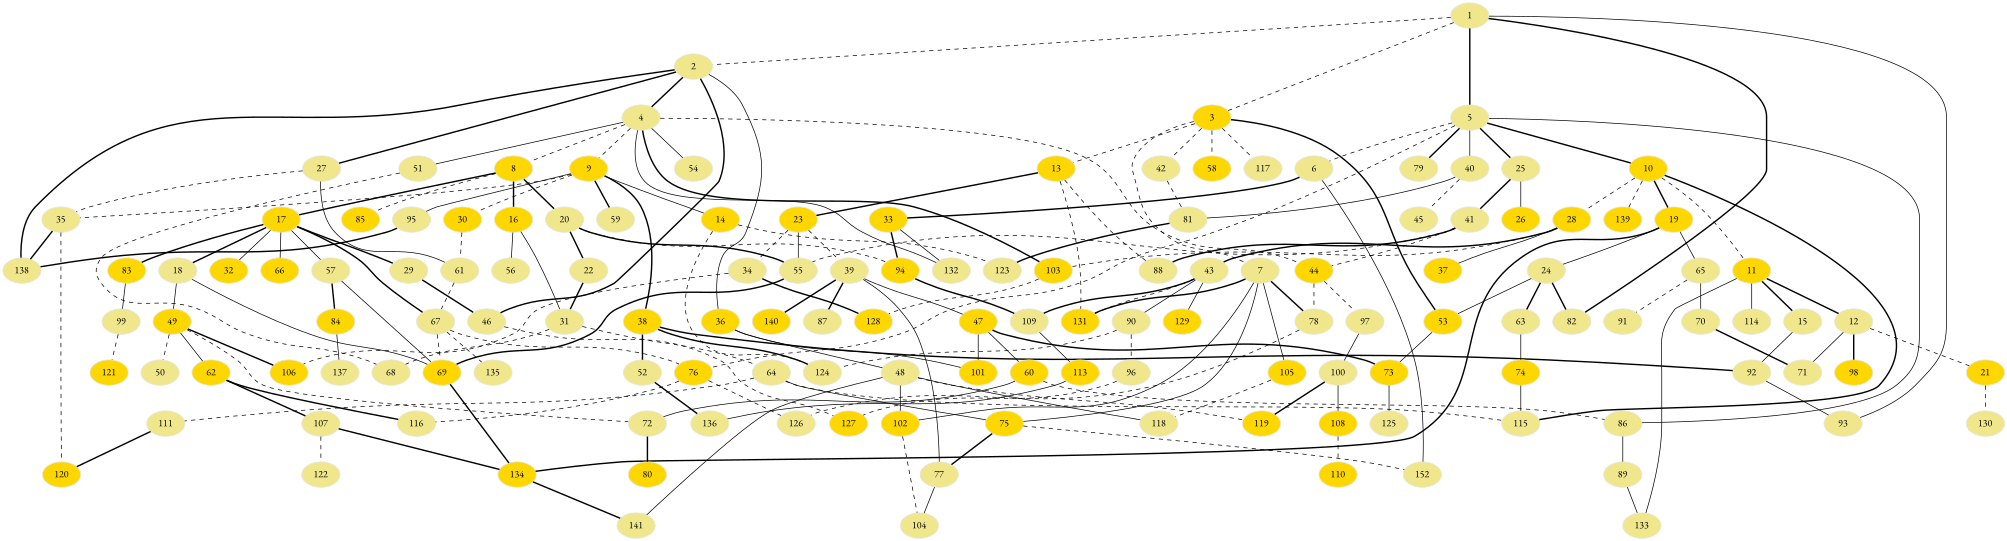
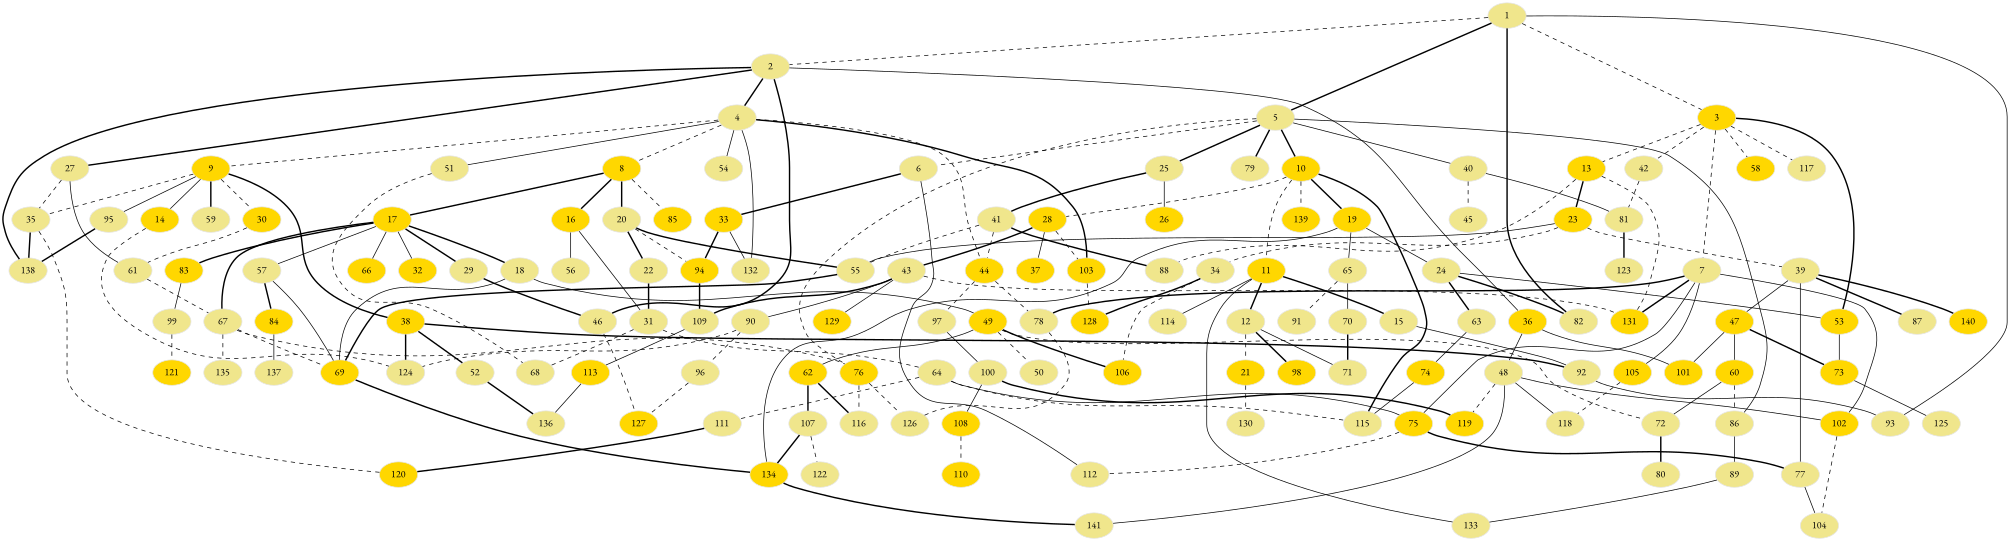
  graph {
    fontname="EB Garamond"
    node [color=gray90 fillcolor=khaki fontname="EB Garamond" style=filled]
    edge [fontname="EB Garamond" style=dashed]
    1
    2
    3 [fillcolor=gold]
    5
    82
    93
    4
    27
    36 [fillcolor=gold]
    46
    138
    7
    13 [fillcolor=gold]
    42
    53 [fillcolor=gold]
    58 [fillcolor=gold]
    117
    6
    10 [fillcolor=gold]
    25
    40
    76 [fillcolor=gold]
    79
    86
    8 [fillcolor=gold]
    9 [fillcolor=gold]
    44 [fillcolor=gold]
    51
    54
    103 [fillcolor=gold]
    132
    35
    61
    48
    101 [fillcolor=gold]
    127 [fillcolor=gold]
    75 [fillcolor=gold]
    78
    102 [fillcolor=gold]
    105 [fillcolor=gold]
    131 [fillcolor=gold]
    23 [fillcolor=gold]
    88
    81
    73 [fillcolor=gold]
    16 [fillcolor=gold]
    17 [fillcolor=gold]
    20
    85 [fillcolor=gold]
    14 [fillcolor=gold]
    30 [fillcolor=gold]
    38 [fillcolor=gold]
    59
    95
    97
    68
    128 [fillcolor=gold]
    33 [fillcolor=gold]
-   112 [label=152]
+   112
    11 [fillcolor=gold]
    19 [fillcolor=gold]
    28 [fillcolor=gold]
    115
    139 [fillcolor=gold]
    26 [fillcolor=gold]
    41
    45
    116
    126
    89
    94 [fillcolor=gold]
    69 [fillcolor=gold]
    55
    77
    104
    118
    31
    56
    18
    29
    32 [fillcolor=gold]
    57
    66 [fillcolor=gold]
    67
    83 [fillcolor=gold]
    22
    123
    124
    120 [fillcolor=gold]
    92
    52
    12
    15
    114
    133
    24
    65
    134 [fillcolor=gold]
    37 [fillcolor=gold]
    43
    21 [fillcolor=gold]
    71
    98 [fillcolor=gold]
    130
    34
    39
    64
    49 [fillcolor=gold]
    84 [fillcolor=gold]
    135
    99
    106 [fillcolor=gold]
    50
    62 [fillcolor=gold]
    72
    63
    70
    91
    141
    109
    47 [fillcolor=gold]
    87
    140 [fillcolor=gold]
    74 [fillcolor=gold]
    90
    129 [fillcolor=gold]
    111
    119 [fillcolor=gold]
    136
    60 [fillcolor=gold]
    96
    113 [fillcolor=gold]
    100
    125
    107
-   80 [fillcolor=gold]
+   80
    137
    122
    121 [fillcolor=gold]
    108 [fillcolor=gold]
    110 [fillcolor=gold]
    1 -- 2
    1 -- 3
    1 -- 5 [style=bold]
    1 -- 82 [style=bold]
    1 -- 93 [style=solid]
    2 -- 4 [style=bold]
    2 -- 27 [style=bold]
    2 -- 36 [style=solid]
    2 -- 46 [style=bold]
    2 -- 138 [style=bold]
    3 -- 7
    3 -- 13
    3 -- 42
    3 -- 53 [style=bold]
    3 -- 58
    3 -- 117
    5 -- 6
    5 -- 10 [style=bold]
    5 -- 25 [style=bold]
    5 -- 40 [style=solid]
    5 -- 76
    5 -- 79 [style=bold]
    5 -- 86 [style=solid]
    4 -- 8
    4 -- 9
    4 -- 44
    4 -- 51 [style=solid]
    4 -- 54 [style=solid]
    4 -- 103 [style=bold]
    4 -- 132 [style=solid]
    27 -- 35
    27 -- 61 [style=solid]
    36 -- 48 [style=solid]
    36 -- 101 [style=solid]
    46 -- 127
    7 -- 75 [style=solid]
    7 -- 78 [style=bold]
    7 -- 102 [style=solid]
    7 -- 105 [style=solid]
    7 -- 131 [style=bold]
    13 -- 131
    13 -- 23 [style=bold]
    13 -- 88
    42 -- 81
    53 -- 73 [style=solid]
    6 -- 33 [style=bold]
    6 -- 112 [style=solid]
    10 -- 11
    10 -- 19 [style=bold]
    10 -- 28
    10 -- 115 [style=bold]
    10 -- 139
    25 -- 26 [style=solid]
    25 -- 41 [style=bold]
    40 -- 81 [style=solid]
    40 -- 45
    76 -- 116
    76 -- 126
    86 -- 89 [style=solid]
    8 -- 16 [style=bold]
    8 -- 17 [style=bold]
    8 -- 20 [style=bold]
    8 -- 85
    9 -- 35
    9 -- 14 [style=solid]
    9 -- 30
    9 -- 38 [style=bold]
    9 -- 59 [style=bold]
    9 -- 95 [style=solid]
    44 -- 78
    44 -- 97
    51 -- 68
    103 -- 128
    35 -- 138 [style=bold]
    35 -- 120
    61 -- 67
    48 -- 102 [style=solid]
    48 -- 118 [style=solid]
    48 -- 141 [style=solid]
    48 -- 119
    75 -- 112
    75 -- 77 [style=bold]
    78 -- 126
    102 -- 104
    105 -- 118
    23 -- 55 [style=solid]
    23 -- 34
    23 -- 39
    81 -- 123 [style=bold]
    73 -- 125 [style=solid]
    16 -- 31 [style=solid]
    16 -- 56 [style=solid]
    17 -- 18 [style=bold]
    17 -- 29 [style=bold]
    17 -- 32 [style=solid]
    17 -- 57 [style=solid]
    17 -- 66 [style=solid]
    17 -- 67 [style=bold]
    17 -- 83 [style=bold]
    20 -- 94
    20 -- 55 [style=bold]
    20 -- 22 [style=bold]
-   14 -- 123
    14 -- 124
    30 -- 61
    38 -- 124 [style=bold]
    38 -- 92 [style=bold]
    38 -- 52 [style=bold]
    95 -- 138 [style=bold]
    97 -- 100 [style=solid]
    33 -- 132 [style=solid]
    33 -- 94 [style=bold]
    11 -- 12 [style=bold]
    11 -- 15 [style=bold]
    11 -- 114 [style=solid]
    11 -- 133 [style=solid]
    19 -- 24 [style=solid]
    19 -- 65 [style=solid]
-   19 -- 134 [style=bold]
+   19 -- 134 [style=solid]
    28 -- 103
    28 -- 37 [style=solid]
    28 -- 43 [style=bold]
    41 -- 44
    41 -- 88 [style=bold]
    41 -- 55
    89 -- 133 [style=solid]
    94 -- 109 [style=bold]
    69 -- 134 [style=bold]
    55 -- 69 [style=bold]
    77 -- 104 [style=solid]
    31 -- 68
    31 -- 64
    18 -- 69 [style=solid]
    18 -- 49 [style=solid]
    29 -- 46 [style=bold]
    57 -- 69 [style=solid]
    57 -- 84 [style=bold]
    67 -- 76
    67 -- 69
    67 -- 135
    83 -- 99 [style=solid]
    22 -- 31 [style=bold]
    92 -- 93 [style=solid]
    52 -- 136 [style=bold]
    12 -- 21
    12 -- 71 [style=solid]
    12 -- 98 [style=bold]
    15 -- 92 [style=solid]
    24 -- 82 [style=bold]
    24 -- 53 [style=solid]
    24 -- 63 [style=bold]
    65 -- 70 [style=solid]
    65 -- 91
    134 -- 141 [style=bold]
    43 -- 131
    43 -- 109 [style=bold]
    43 -- 90 [style=solid]
    43 -- 129 [style=solid]
    21 -- 130
    34 -- 128 [style=bold]
    34 -- 106
    39 -- 77 [style=solid]
    39 -- 47 [style=solid]
    39 -- 87 [style=bold]
    39 -- 140 [style=bold]
    64 -- 75 [style=solid]
    64 -- 115
    64 -- 111
    49 -- 106 [style=bold]
    49 -- 50
    49 -- 62 [style=solid]
    49 -- 72
    84 -- 137 [style=solid]
    99 -- 121
    62 -- 116 [style=bold]
    62 -- 107 [style=bold]
    72 -- 80 [style=bold]
    63 -- 74 [style=solid]
    70 -- 71 [style=bold]
    109 -- 113 [style=solid]
    47 -- 101 [style=solid]
    47 -- 73 [style=bold]
    47 -- 60 [style=solid]
    74 -- 115 [style=solid]
    90 -- 124
    90 -- 96
    111 -- 120 [style=bold]
    60 -- 86
    60 -- 72 [style=solid]
    96 -- 127
    113 -- 136 [style=solid]
    100 -- 119 [style=bold]
    100 -- 108 [style=solid]
    107 -- 134 [style=bold]
    107 -- 122
    108 -- 110
  }
